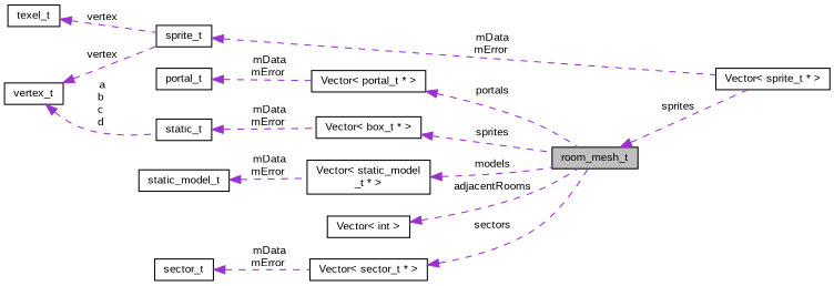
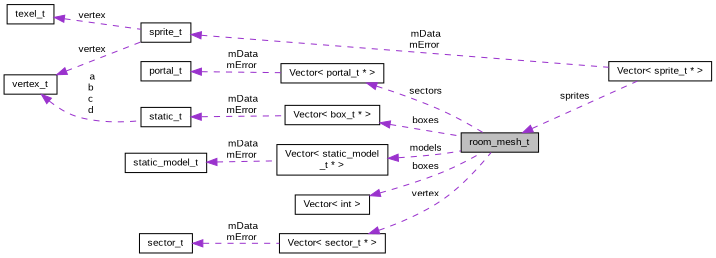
  digraph {
    fontname="Liberation Sans"
    rankdir=LR
    node [color=black fillcolor=white fontname="Liberation Sans" fontsize=10 shape=record style=filled]
    edge [color=darkorchid3 dir=back fontname="Liberation Sans" fontsize=10 labelfontname=Helvetica labelfontsize=10 style=dashed]
    n1 [fillcolor=grey75 fontcolor=black height=0.2 label=room_mesh_t width=0.4]
    n2 [height=0.2 label="Vector\< sprite_t * \>" width=0.4]
    n3 [height=0.2 label="Vector\< static_model\l_t * \>" width=0.4]
    n4 [height=0.2 label=static_model_t width=0.4]
    n5 [height=0.2 label="Vector\< int \>" width=0.4]
    n6 [height=0.2 label="Vector\< box_t * \>" width=0.4]
    n7 [height=0.2 label=static_t width=0.4]
    n8 [height=0.2 label=vertex_t width=0.4]
    n9 [height=0.2 label=sprite_t width=0.4]
    n10 [height=0.2 label="Vector\< sector_t * \>" width=0.4]
    n11 [height=0.2 label=sector_t width=0.4]
    n12 [height=0.2 label=texel_t width=0.4]
    n13 [height=0.2 label="Vector\< portal_t * \>" width=0.4]
    n14 [height=0.2 label=portal_t width=0.4]
    n1 -> n2 [label=" sprites"]
    n3 -> n1 [label=" models"]
    n4 -> n3 [label=" mData\nmError"]
-   n5 -> n1 [label=" adjacentRooms"]
-   n6 -> n1 [label=" sprites"]
+   n5 -> n1 [label=" boxes"]
+   n6 -> n1 [label=" boxes"]
    n7 -> n6 [label=" mData\nmError"]
    n8 -> n7 [label=" a\nb\nc\nd"]
    n8 -> n9 [label=" vertex"]
    n9 -> n2 [label=" mData\nmError"]
-   n10 -> n1 [label=" sectors"]
+   n10 -> n1 [label=" vertex"]
    n11 -> n10 [label=" mData\nmError"]
    n12 -> n9 [label=" vertex"]
-   n13 -> n1 [label=" portals"]
+   n13 -> n1 [label=" sectors"]
    n14 -> n13 [label=" mData\nmError"]
  }
